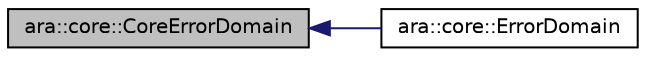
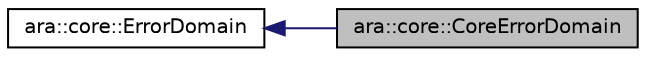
  digraph {
    rankdir=LR
    node [color=black fontname=Helvetica fontsize=10 shape=record style=filled]
    n1 [fillcolor=grey75 fontcolor=black height=0.2 label="ara::core::CoreErrorDomain" width=0.4]
    n2 [fillcolor=white height=0.2 label="ara::core::ErrorDomain" width=0.4]
-   n1 -> n2 [color=midnightblue dir=back fontname=Helvetica fontsize=10 labelfontname=Helvetica labelfontsize=10 style=solid]
+   n2 -> n1 [color=midnightblue dir=back fontname=Helvetica fontsize=10 labelfontname=Helvetica labelfontsize=10 style=solid]
  }
